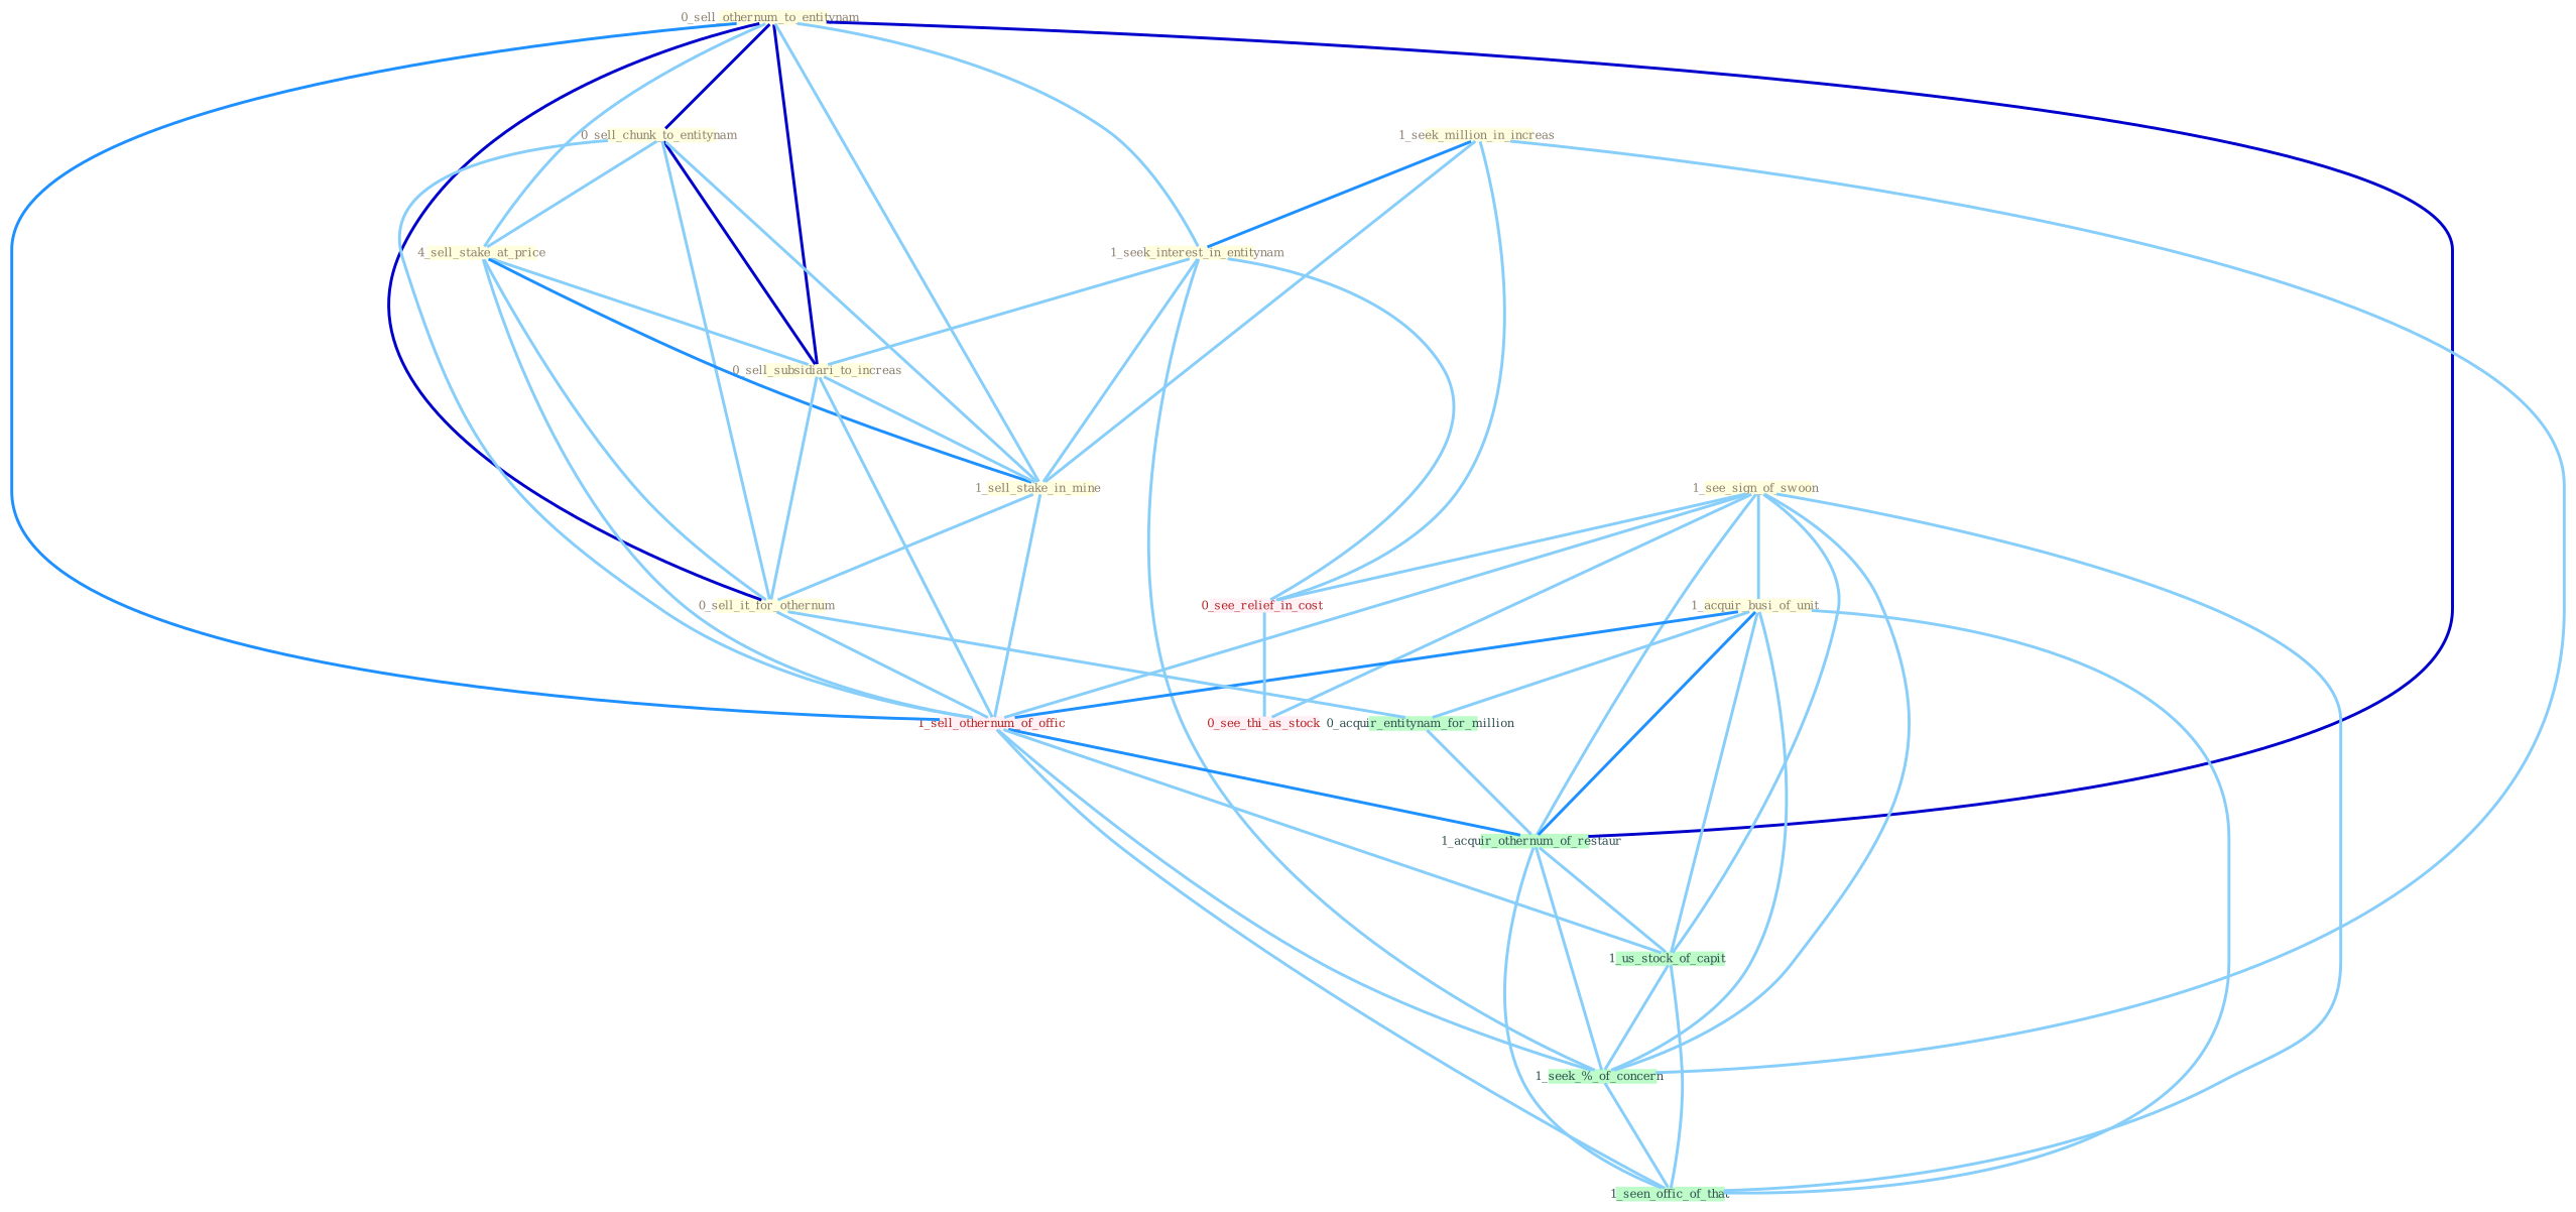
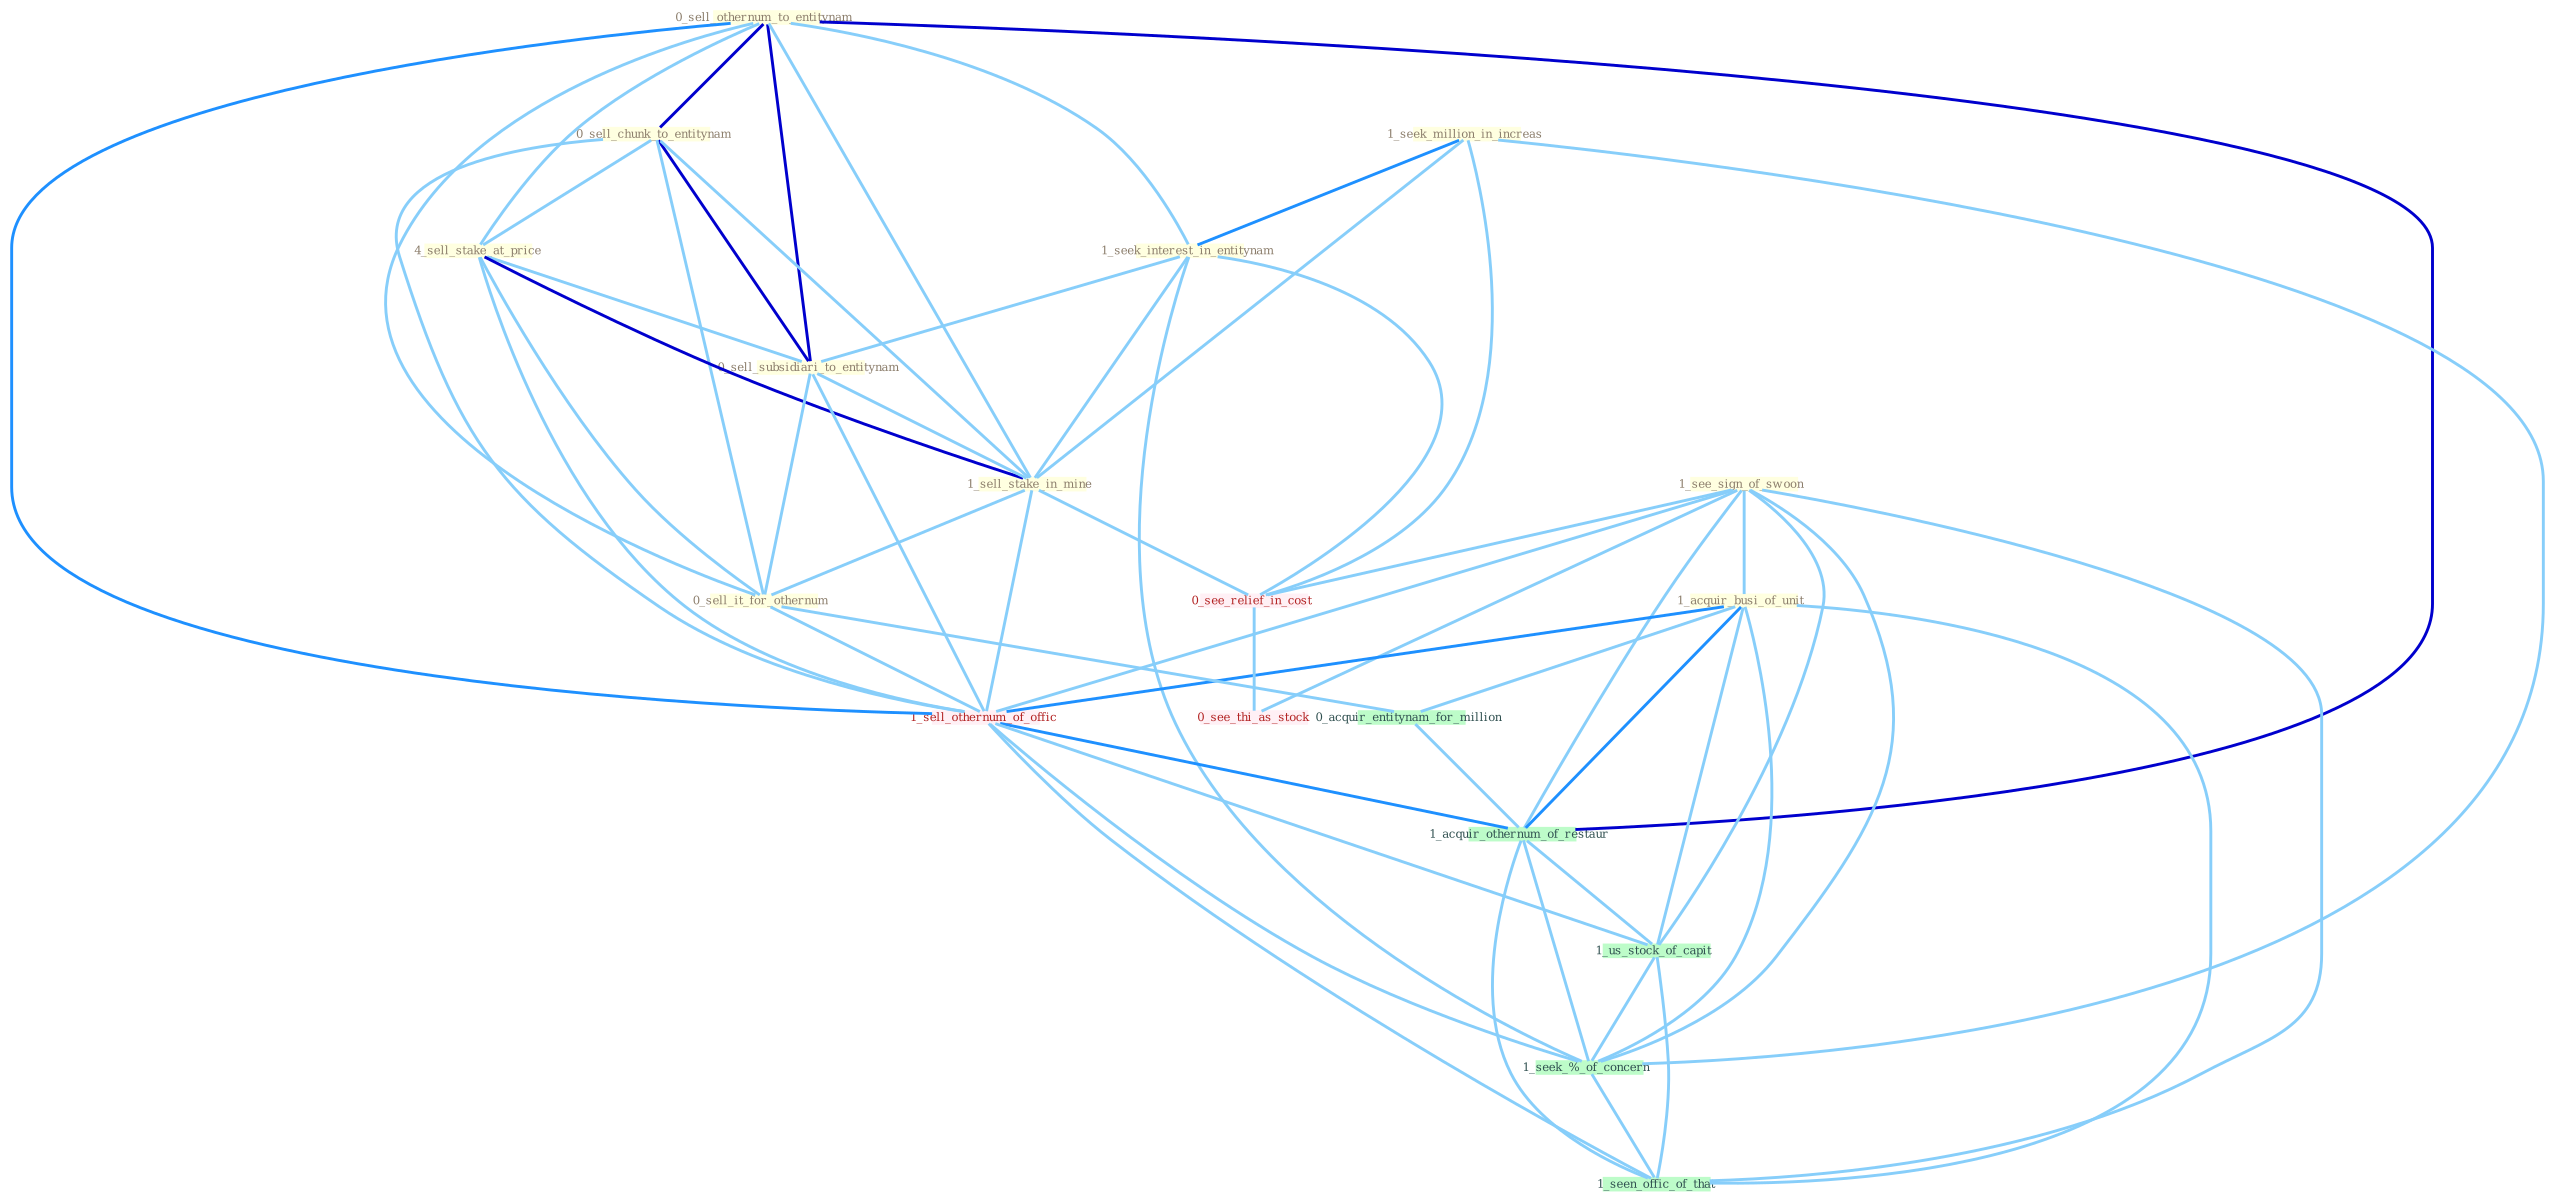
  graph {
    node [color="#ffffe0" fixedsize=true fontcolor="#8b7d6b" fontsize=4 shape=polygon style=filled]
    edge [color="#87cefa" w=1]
    "0_sell_othernum_to_entitynam " [height=.06 width=.5]
    "1_seek_million_in_increas " [height=.06 width=.5]
    "0_sell_chunk_to_entitynam " [height=.06 width=.5]
    "1_seek_interest_in_entitynam " [height=.06 width=.5]
    n5 [height=.06 label="4_sell_stake_at_price" width=.5]
    "1_see_sign_of_swoon " [height=.06 width=.5]
-   "0_sell_subsidiari_to_entitynam " [height=.06 width=.5 label="0_sell_subsidiari_to_increas"]
+   "0_sell_subsidiari_to_entitynam " [height=.06 width=.5]
    "1_acquir_busi_of_unit " [height=.06 width=.5]
    "1_sell_stake_in_mine " [height=.06 width=.5]
    "0_sell_it_for_othernum " [height=.06 width=.5]
    "1_sell_othernum_of_offic " [color="#fff0f5" fontcolor="#b22222" height=.06 width=.5]
    "0_see_relief_in_cost " [color="#fff0f5" fontcolor="#b22222" height=.06 width=.5]
    n13 [color="#fff0f5" fontcolor="#b22222" height=.06 label="0_see_thi_as_stock" width=.5]
    "1_acquir_othernum_of_restaur " [color="#BDFCC9" fontcolor="#2f4f4f" height=.06 width=.5]
    "1_seek_%_of_concern " [color="#BDFCC9" fontcolor="#2f4f4f" height=.06 width=.5]
    "1_us_stock_of_capit " [color="#BDFCC9" fontcolor="#2f4f4f" height=.06 width=.5]
    n17 [color="#BDFCC9" fontcolor="#2f4f4f" height=.06 label="1_seen_offic_of_that" width=.5]
    "0_acquir_entitynam_for_million " [color="#BDFCC9" fontcolor="#2f4f4f" height=.06 width=.5]
    subgraph sub_1 {
      "0_sell_othernum_to_entitynam "
      "1_seek_million_in_increas "
      "0_sell_chunk_to_entitynam "
      "1_seek_interest_in_entitynam "
      n5
      "1_see_sign_of_swoon "
      "0_sell_subsidiari_to_entitynam "
      "1_acquir_busi_of_unit "
      "1_sell_stake_in_mine "
      "0_sell_it_for_othernum "
    }
    subgraph sub_2 {
      "1_sell_othernum_of_offic "
      "0_see_relief_in_cost "
      n13
    }
    "0_sell_othernum_to_entitynam " -- "0_sell_chunk_to_entitynam " [color="#0000cd" w=3]
    "0_sell_othernum_to_entitynam " -- "1_seek_interest_in_entitynam "
    "0_sell_othernum_to_entitynam " -- n5
    "0_sell_othernum_to_entitynam " -- "0_sell_subsidiari_to_entitynam " [color="#0000cd" w=3]
    "0_sell_othernum_to_entitynam " -- "1_sell_stake_in_mine "
-   "0_sell_othernum_to_entitynam " -- "0_sell_it_for_othernum " [color="#0000cd"]
+   "0_sell_othernum_to_entitynam " -- "0_sell_it_for_othernum "
    "0_sell_othernum_to_entitynam " -- "1_sell_othernum_of_offic " [color="#1e90ff" w=2]
    "0_sell_othernum_to_entitynam " -- "1_acquir_othernum_of_restaur " [color="#0000cd"]
    "1_seek_million_in_increas " -- "1_seek_interest_in_entitynam " [color="#1e90ff" w=2]
    "1_seek_million_in_increas " -- "1_sell_stake_in_mine "
    "1_seek_million_in_increas " -- "0_see_relief_in_cost "
    "1_seek_million_in_increas " -- "1_seek_%_of_concern "
    "0_sell_chunk_to_entitynam " -- n5
    "0_sell_chunk_to_entitynam " -- "0_sell_subsidiari_to_entitynam " [color="#0000cd" w=3]
    "0_sell_chunk_to_entitynam " -- "1_sell_stake_in_mine "
    "0_sell_chunk_to_entitynam " -- "0_sell_it_for_othernum "
    "0_sell_chunk_to_entitynam " -- "1_sell_othernum_of_offic "
    "1_seek_interest_in_entitynam " -- "0_sell_subsidiari_to_entitynam "
    "1_seek_interest_in_entitynam " -- "1_sell_stake_in_mine "
    "1_seek_interest_in_entitynam " -- "0_see_relief_in_cost "
    "1_seek_interest_in_entitynam " -- "1_seek_%_of_concern "
    n5 -- "0_sell_subsidiari_to_entitynam "
-   n5 -- "1_sell_stake_in_mine " [color="#1e90ff" w=2]
+   n5 -- "1_sell_stake_in_mine " [color="#0000cd" w=2]
    n5 -- "0_sell_it_for_othernum "
    n5 -- "1_sell_othernum_of_offic "
    "1_see_sign_of_swoon " -- "1_acquir_busi_of_unit "
    "1_see_sign_of_swoon " -- "1_sell_othernum_of_offic "
    "1_see_sign_of_swoon " -- "0_see_relief_in_cost "
    "1_see_sign_of_swoon " -- n13
    "1_see_sign_of_swoon " -- "1_acquir_othernum_of_restaur "
    "1_see_sign_of_swoon " -- "1_seek_%_of_concern "
    "1_see_sign_of_swoon " -- "1_us_stock_of_capit "
    "1_see_sign_of_swoon " -- n17
    "0_sell_subsidiari_to_entitynam " -- "1_sell_stake_in_mine "
    "0_sell_subsidiari_to_entitynam " -- "0_sell_it_for_othernum "
    "0_sell_subsidiari_to_entitynam " -- "1_sell_othernum_of_offic "
    "1_acquir_busi_of_unit " -- "1_sell_othernum_of_offic " [color="#1e90ff"]
    "1_acquir_busi_of_unit " -- "1_acquir_othernum_of_restaur " [color="#1e90ff" w=2]
    "1_acquir_busi_of_unit " -- "1_seek_%_of_concern "
    "1_acquir_busi_of_unit " -- "1_us_stock_of_capit "
    "1_acquir_busi_of_unit " -- n17
    "1_acquir_busi_of_unit " -- "0_acquir_entitynam_for_million "
    "1_sell_stake_in_mine " -- "0_sell_it_for_othernum "
    "1_sell_stake_in_mine " -- "1_sell_othernum_of_offic "
+   "1_sell_stake_in_mine " -- "0_see_relief_in_cost "
    "0_sell_it_for_othernum " -- "1_sell_othernum_of_offic "
    "0_sell_it_for_othernum " -- "0_acquir_entitynam_for_million "
    "1_sell_othernum_of_offic " -- "1_acquir_othernum_of_restaur " [color="#1e90ff" w=2]
    "1_sell_othernum_of_offic " -- "1_seek_%_of_concern "
    "1_sell_othernum_of_offic " -- "1_us_stock_of_capit "
    "1_sell_othernum_of_offic " -- n17
    "0_see_relief_in_cost " -- n13
    "1_acquir_othernum_of_restaur " -- "1_seek_%_of_concern "
    "1_acquir_othernum_of_restaur " -- "1_us_stock_of_capit "
    "1_acquir_othernum_of_restaur " -- n17
    "1_seek_%_of_concern " -- n17
    "1_us_stock_of_capit " -- "1_seek_%_of_concern "
    "1_us_stock_of_capit " -- n17
    "0_acquir_entitynam_for_million " -- "1_acquir_othernum_of_restaur "
  }
